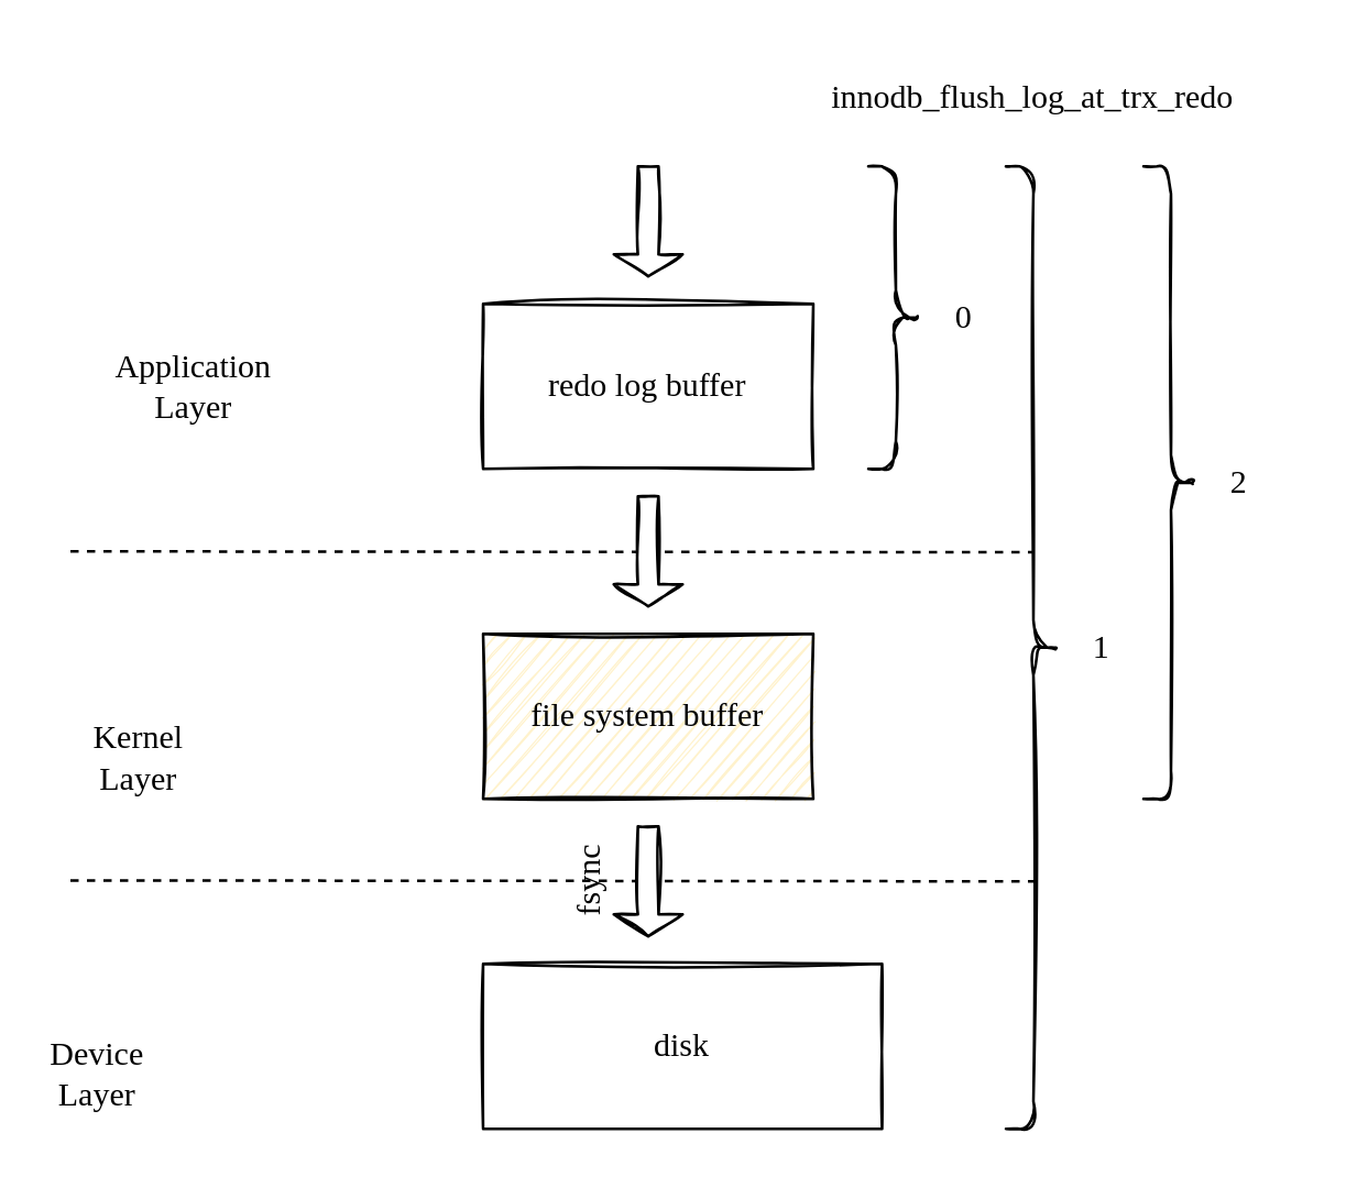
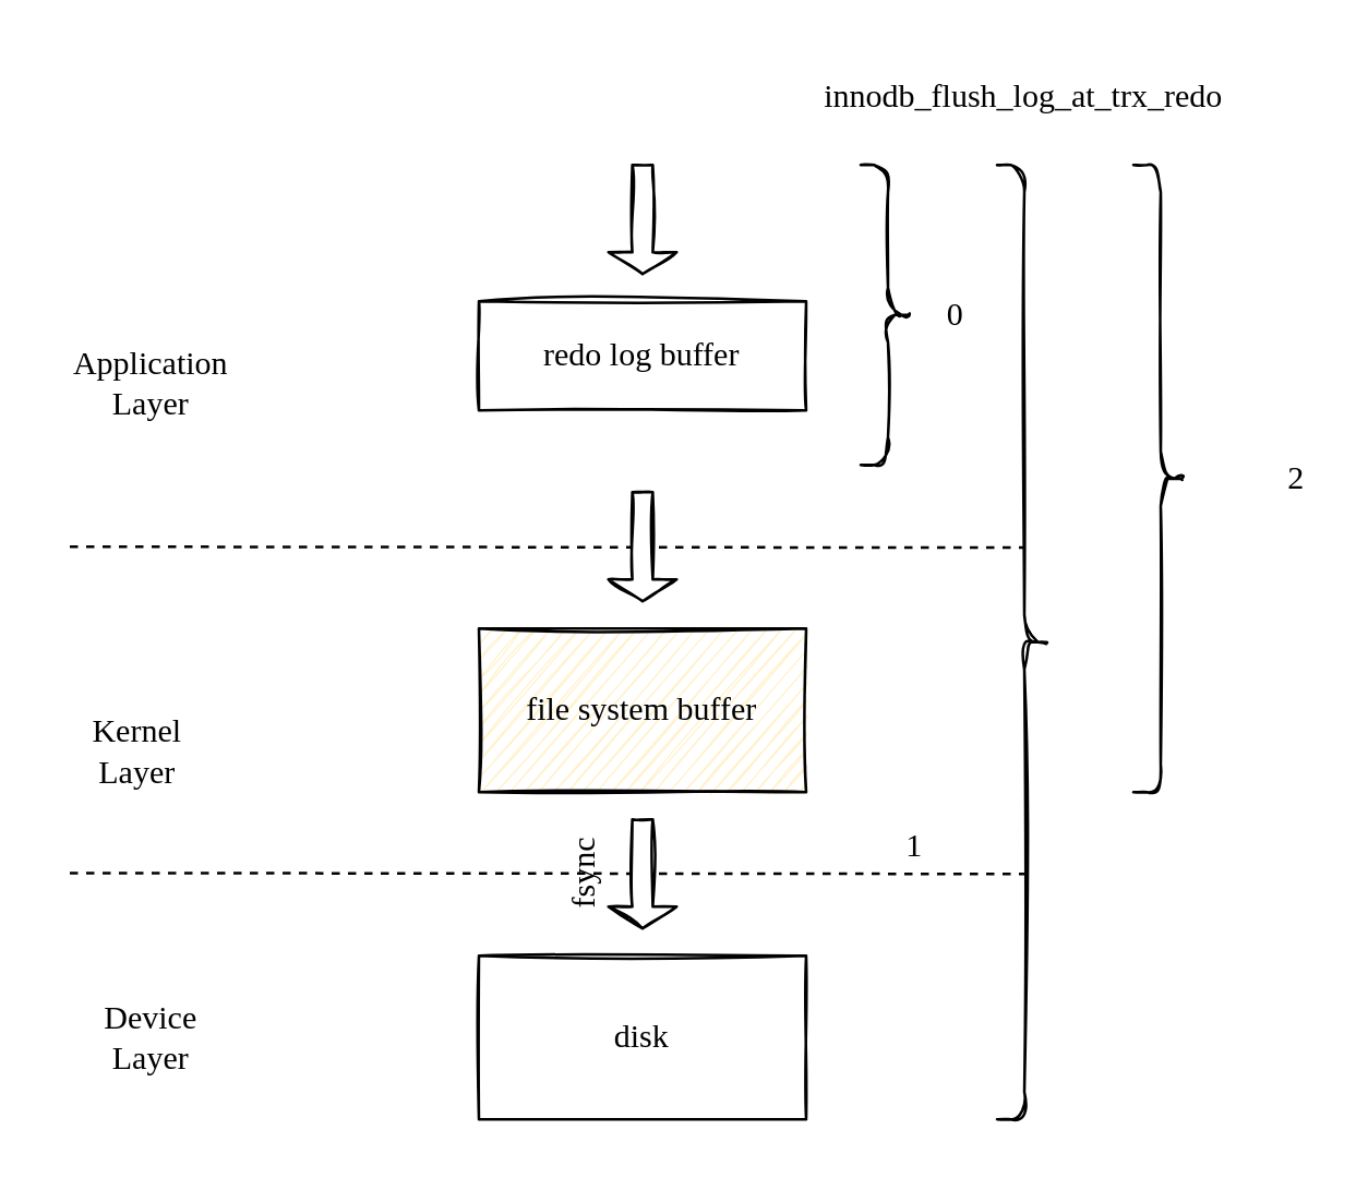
  <mxCell id="0" />
  <mxCell id="1" parent="0" />
- <mxCell id="2" value="&lt;font face=&quot;Comic Sans MS&quot;&gt;redo log buffer&lt;/font&gt;" style="rounded=0;whiteSpace=wrap;html=1;sketch=1;" vertex="1" parent="1"><mxGeometry x="175" y="110" width="120" height="60" as="geometry" /></mxCell>
+ <mxCell id="2" value="&lt;font face=&quot;Comic Sans MS&quot;&gt;redo log buffer&lt;/font&gt;" style="rounded=0;whiteSpace=wrap;html=1;sketch=1;" vertex="1" parent="1"><mxGeometry x="175" y="110" width="120" height="40" as="geometry" /></mxCell>
  <mxCell id="3" value="&lt;font face=&quot;Comic Sans MS&quot;&gt;file system buffer&lt;/font&gt;" style="rounded=0;whiteSpace=wrap;html=1;sketch=1;fillColor=#fff2cc;" vertex="1" parent="1"><mxGeometry x="175" y="230" width="120" height="60" as="geometry" /></mxCell>
- <mxCell id="4" value="&lt;font face=&quot;Comic Sans MS&quot;&gt;disk&lt;/font&gt;" style="rounded=0;whiteSpace=wrap;html=1;sketch=1;" vertex="1" parent="1"><mxGeometry x="175" y="350" width="145" height="60" as="geometry" /></mxCell>
- <mxCell id="5" value="Application Layer" style="text;html=1;strokeColor=none;fillColor=none;align=center;verticalAlign=middle;whiteSpace=wrap;rounded=0;sketch=1;fontFamily=Comic Sans MS;" vertex="1" parent="1"><mxGeometry x="40" y="125" width="60" height="30" as="geometry" /></mxCell>
+ <mxCell id="4" value="&lt;font face=&quot;Comic Sans MS&quot;&gt;disk&lt;/font&gt;" style="rounded=0;whiteSpace=wrap;html=1;sketch=1;" vertex="1" parent="1"><mxGeometry x="175" y="350" width="120" height="60" as="geometry" /></mxCell>
+ <mxCell id="5" value="Application Layer" style="text;html=1;strokeColor=none;fillColor=none;align=center;verticalAlign=middle;whiteSpace=wrap;rounded=0;sketch=1;fontFamily=Comic Sans MS;" vertex="1" parent="1"><mxGeometry x="25" y="125" width="60" height="30" as="geometry" /></mxCell>
  <mxCell id="6" value="Kernel&lt;br&gt;Layer" style="text;html=1;strokeColor=none;fillColor=none;align=center;verticalAlign=middle;whiteSpace=wrap;rounded=0;sketch=1;fontFamily=Comic Sans MS;" vertex="1" parent="1"><mxGeometry x="20" y="260" width="60" height="30" as="geometry" /></mxCell>
  <mxCell id="7" value="" style="shape=singleArrow;direction=south;whiteSpace=wrap;html=1;sketch=1;fontFamily=Comic Sans MS;" vertex="1" parent="1"><mxGeometry x="222.5" y="60" width="25" height="40" as="geometry" /></mxCell>
  <mxCell id="8" value="" style="endArrow=none;dashed=1;html=1;rounded=0;fontFamily=Comic Sans MS;" edge="1" parent="1"><mxGeometry width="50" height="50" relative="1" as="geometry"><mxPoint x="25" y="319.66" as="sourcePoint" /><mxPoint x="375" y="320" as="targetPoint" /></mxGeometry></mxCell>
- <mxCell id="9" value="Device&lt;br&gt;Layer" style="text;html=1;strokeColor=none;fillColor=none;align=center;verticalAlign=middle;whiteSpace=wrap;rounded=0;sketch=1;fontFamily=Comic Sans MS;" vertex="1" parent="1"><mxGeometry x="5" y="375" width="60" height="30" as="geometry" /></mxCell>
+ <mxCell id="9" value="Device&lt;br&gt;Layer" style="text;html=1;strokeColor=none;fillColor=none;align=center;verticalAlign=middle;whiteSpace=wrap;rounded=0;sketch=1;fontFamily=Comic Sans MS;" vertex="1" parent="1"><mxGeometry x="25" y="365" width="60" height="30" as="geometry" /></mxCell>
  <mxCell id="10" value="" style="shape=singleArrow;direction=south;whiteSpace=wrap;html=1;sketch=1;fontFamily=Comic Sans MS;" vertex="1" parent="1"><mxGeometry x="222.5" y="300" width="25" height="40" as="geometry" /></mxCell>
  <mxCell id="11" value="" style="endArrow=none;dashed=1;html=1;rounded=0;fontFamily=Comic Sans MS;" edge="1" parent="1"><mxGeometry width="50" height="50" relative="1" as="geometry"><mxPoint x="25" y="200" as="sourcePoint" /><mxPoint x="375" y="200.34" as="targetPoint" /></mxGeometry></mxCell>
  <mxCell id="12" value="" style="shape=singleArrow;direction=south;whiteSpace=wrap;html=1;sketch=1;fontFamily=Comic Sans MS;" vertex="1" parent="1"><mxGeometry x="222.5" y="180" width="25" height="40" as="geometry" /></mxCell>
  <mxCell id="13" value="fsync" style="text;html=1;strokeColor=none;fillColor=none;align=center;verticalAlign=middle;whiteSpace=wrap;rounded=0;sketch=1;fontFamily=Comic Sans MS;horizontal=0;" vertex="1" parent="1"><mxGeometry x="189" y="310" width="50" height="20" as="geometry" /></mxCell>
  <mxCell id="14" value="" style="shape=curlyBracket;whiteSpace=wrap;html=1;rounded=1;flipH=1;sketch=1;fontFamily=Comic Sans MS;" vertex="1" parent="1"><mxGeometry x="315" y="60" width="20" height="110" as="geometry" /></mxCell>
  <mxCell id="15" value="" style="shape=curlyBracket;whiteSpace=wrap;html=1;rounded=1;flipH=1;sketch=1;fontFamily=Comic Sans MS;" vertex="1" parent="1"><mxGeometry x="365" y="60" width="20" height="350" as="geometry" /></mxCell>
  <mxCell id="16" value="" style="shape=curlyBracket;whiteSpace=wrap;html=1;rounded=1;flipH=1;sketch=1;fontFamily=Comic Sans MS;" vertex="1" parent="1"><mxGeometry x="415" y="60" width="20" height="230" as="geometry" /></mxCell>
  <mxCell id="17" value="0" style="text;html=1;strokeColor=none;fillColor=none;align=center;verticalAlign=middle;whiteSpace=wrap;rounded=0;sketch=1;fontFamily=Comic Sans MS;" vertex="1" parent="1"><mxGeometry x="335" y="105" width="30" height="20" as="geometry" /></mxCell>
- <mxCell id="18" value="1" style="text;html=1;strokeColor=none;fillColor=none;align=center;verticalAlign=middle;whiteSpace=wrap;rounded=0;sketch=1;fontFamily=Comic Sans MS;" vertex="1" parent="1"><mxGeometry x="385" y="225" width="30" height="20" as="geometry" /></mxCell>
- <mxCell id="19" value="2" style="text;html=1;strokeColor=none;fillColor=none;align=center;verticalAlign=middle;whiteSpace=wrap;rounded=0;sketch=1;fontFamily=Comic Sans MS;" vertex="1" parent="1"><mxGeometry x="435" y="165" width="30" height="20" as="geometry" /></mxCell>
+ <mxCell id="18" value="1" style="text;html=1;strokeColor=none;fillColor=none;align=center;verticalAlign=middle;whiteSpace=wrap;rounded=0;sketch=1;fontFamily=Comic Sans MS;" vertex="1" parent="1"><mxGeometry x="320" y="300" width="30" height="20" as="geometry" /></mxCell>
+ <mxCell id="19" value="2" style="text;html=1;strokeColor=none;fillColor=none;align=center;verticalAlign=middle;whiteSpace=wrap;rounded=0;sketch=1;fontFamily=Comic Sans MS;" vertex="1" parent="1"><mxGeometry x="460" y="165" width="30" height="20" as="geometry" /></mxCell>
  <mxCell id="20" value="innodb_flush_log_at_trx_redo" style="text;html=1;strokeColor=none;fillColor=none;align=center;verticalAlign=middle;whiteSpace=wrap;rounded=0;sketch=1;fontFamily=Comic Sans MS;" vertex="1" parent="1"><mxGeometry x="275" y="20" width="200" height="30" as="geometry" /></mxCell>
